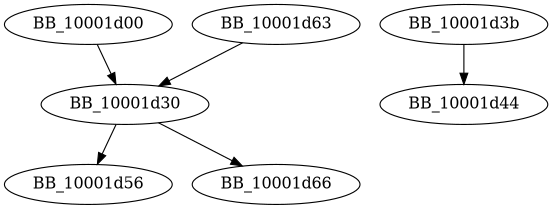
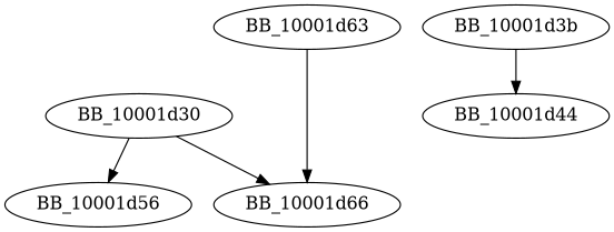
  digraph {
-   BB_10001d00
    BB_10001d30
    BB_10001d56
    BB_10001d66
    BB_10001d3b
    BB_10001d44
    BB_10001d63
-   BB_10001d00 -> BB_10001d30
    BB_10001d30 -> BB_10001d56
    BB_10001d30 -> BB_10001d66
    BB_10001d3b -> BB_10001d44
-   BB_10001d63 -> BB_10001d30
+   BB_10001d63 -> BB_10001d66
  }
